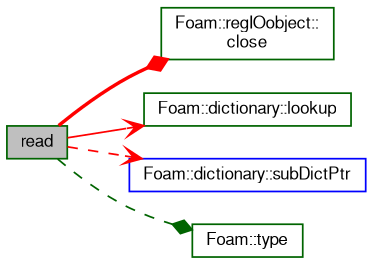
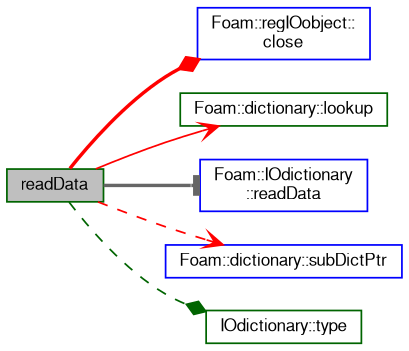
  digraph {
    rankdir=LR
    node [color=darkgreen fontname=FreeSans fontsize=10 shape=record]
    edge [arrowhead=diamond color=red fontname=FreeSans fontsize=10 labelfontname=FreeSans labelfontsize=10 style=bold]
-   n1 [fillcolor=grey75 fontcolor=black height=0.2 label=read style=filled width=0.4]
-   n2 [height=0.2 label="Foam::regIOobject::\lclose" width=0.4]
+   n1 [fillcolor=grey75 fontcolor=black height=0.2 label=readData style=filled width=0.4]
+   n2 [color=blue height=0.2 label="Foam::regIOobject::\lclose" width=0.4]
    n3 [height=0.2 label="Foam::dictionary::lookup" width=0.4]
+   n4 [color=blue height=0.2 label="Foam::IOdictionary\l::readData" width=0.4]
    n5 [color=blue height=0.2 label="Foam::dictionary::subDictPtr" width=0.4]
-   n6 [height=0.2 label="Foam::type" width=0.4]
+   n6 [height=0.2 label="IOdictionary::type" width=0.4]
    n1 -> n2
    n1 -> n3 [arrowhead=vee style=solid]
+   n1 -> n4 [arrowhead=tee color=gray40]
    n1 -> n5 [arrowhead=vee style=dashed]
    n1 -> n6 [color=darkgreen style=dashed]
  }
